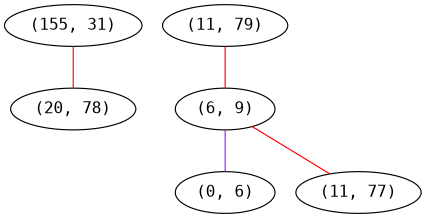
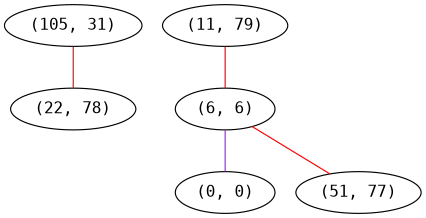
  graph {
    fontname="DejaVu Sans Mono"
    node [fontname="DejaVu Sans Mono"]
    edge [color=red fontname="DejaVu Sans Mono" weight=1]
-   "(155, 31)"
-   "(20, 78)"
-   "(6, 6)" [label="(6, 9)"]
-   "(0, 0)" [label="(0, 6)"]
-   "(11, 77)"
+   "(155, 31)" [label="(105, 31)"]
+   "(20, 78)" [label="(22, 78)"]
+   "(6, 6)"
+   "(0, 0)"
+   "(11, 77)" [label="(51, 77)"]
    "(11, 79)"
    "(155, 31)" -- "(20, 78)"
    "(6, 6)" -- "(0, 0)" [color=purple weight=4]
    "(6, 6)" -- "(11, 77)"
    "(11, 79)" -- "(6, 6)"
  }
